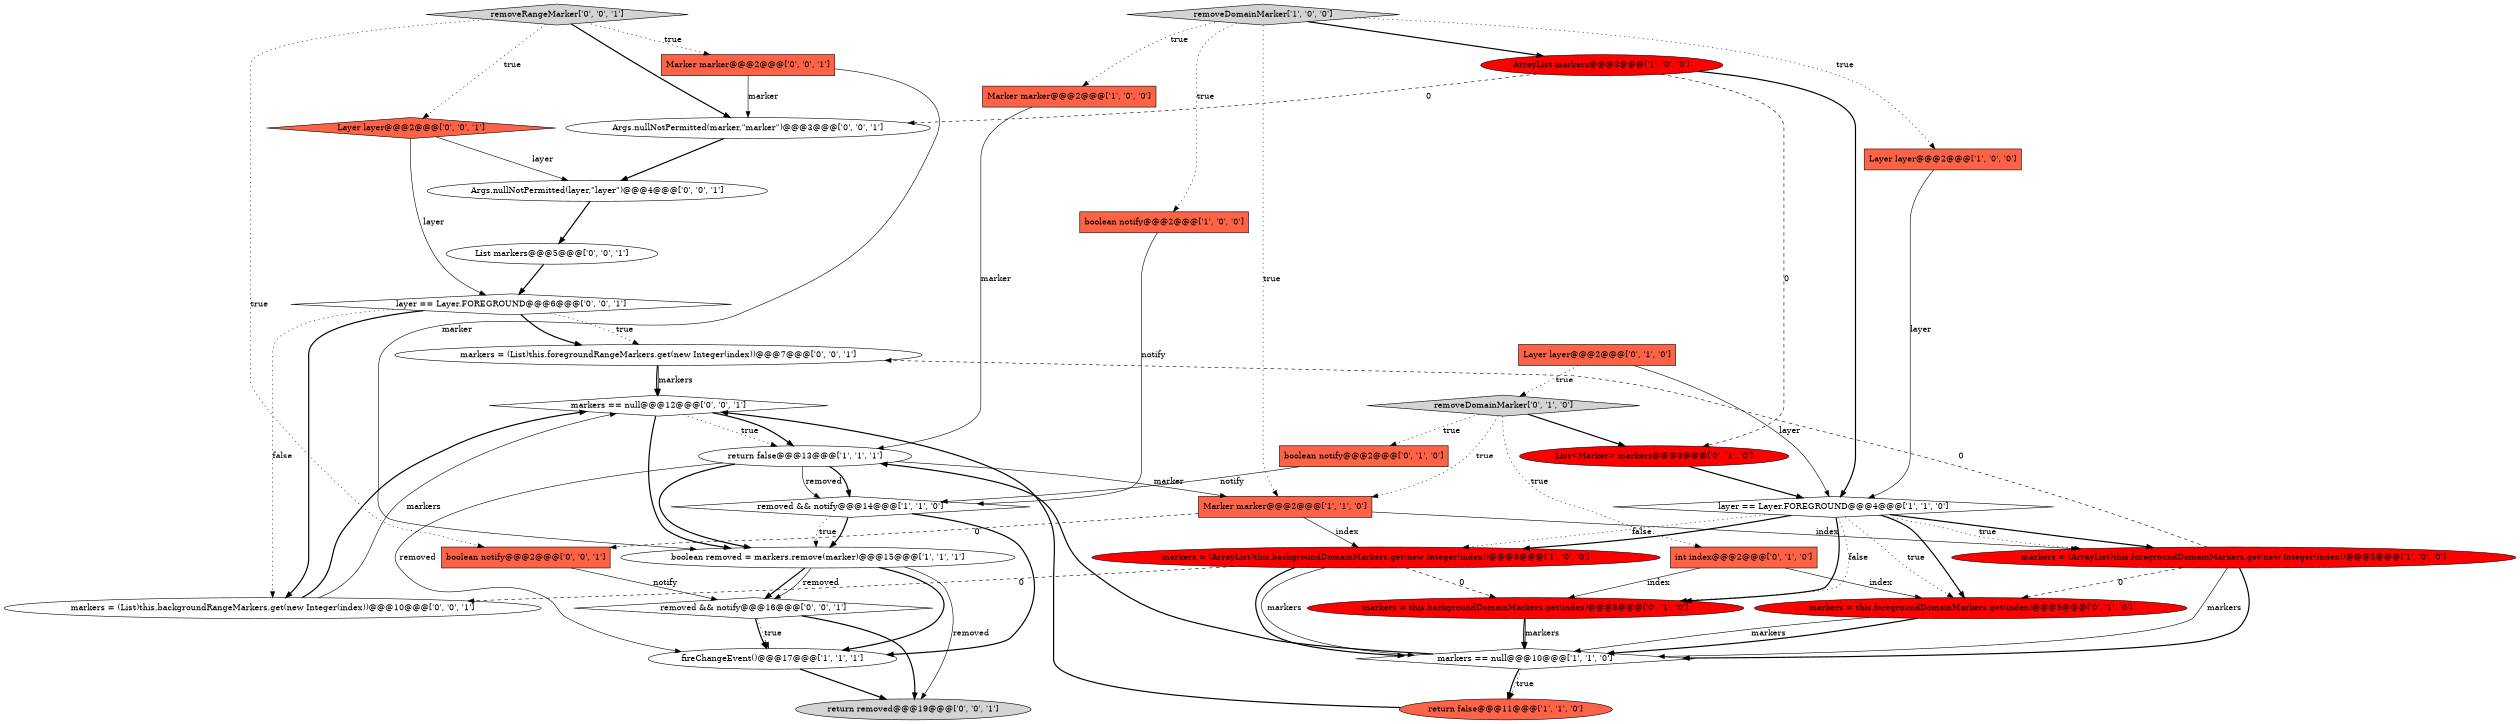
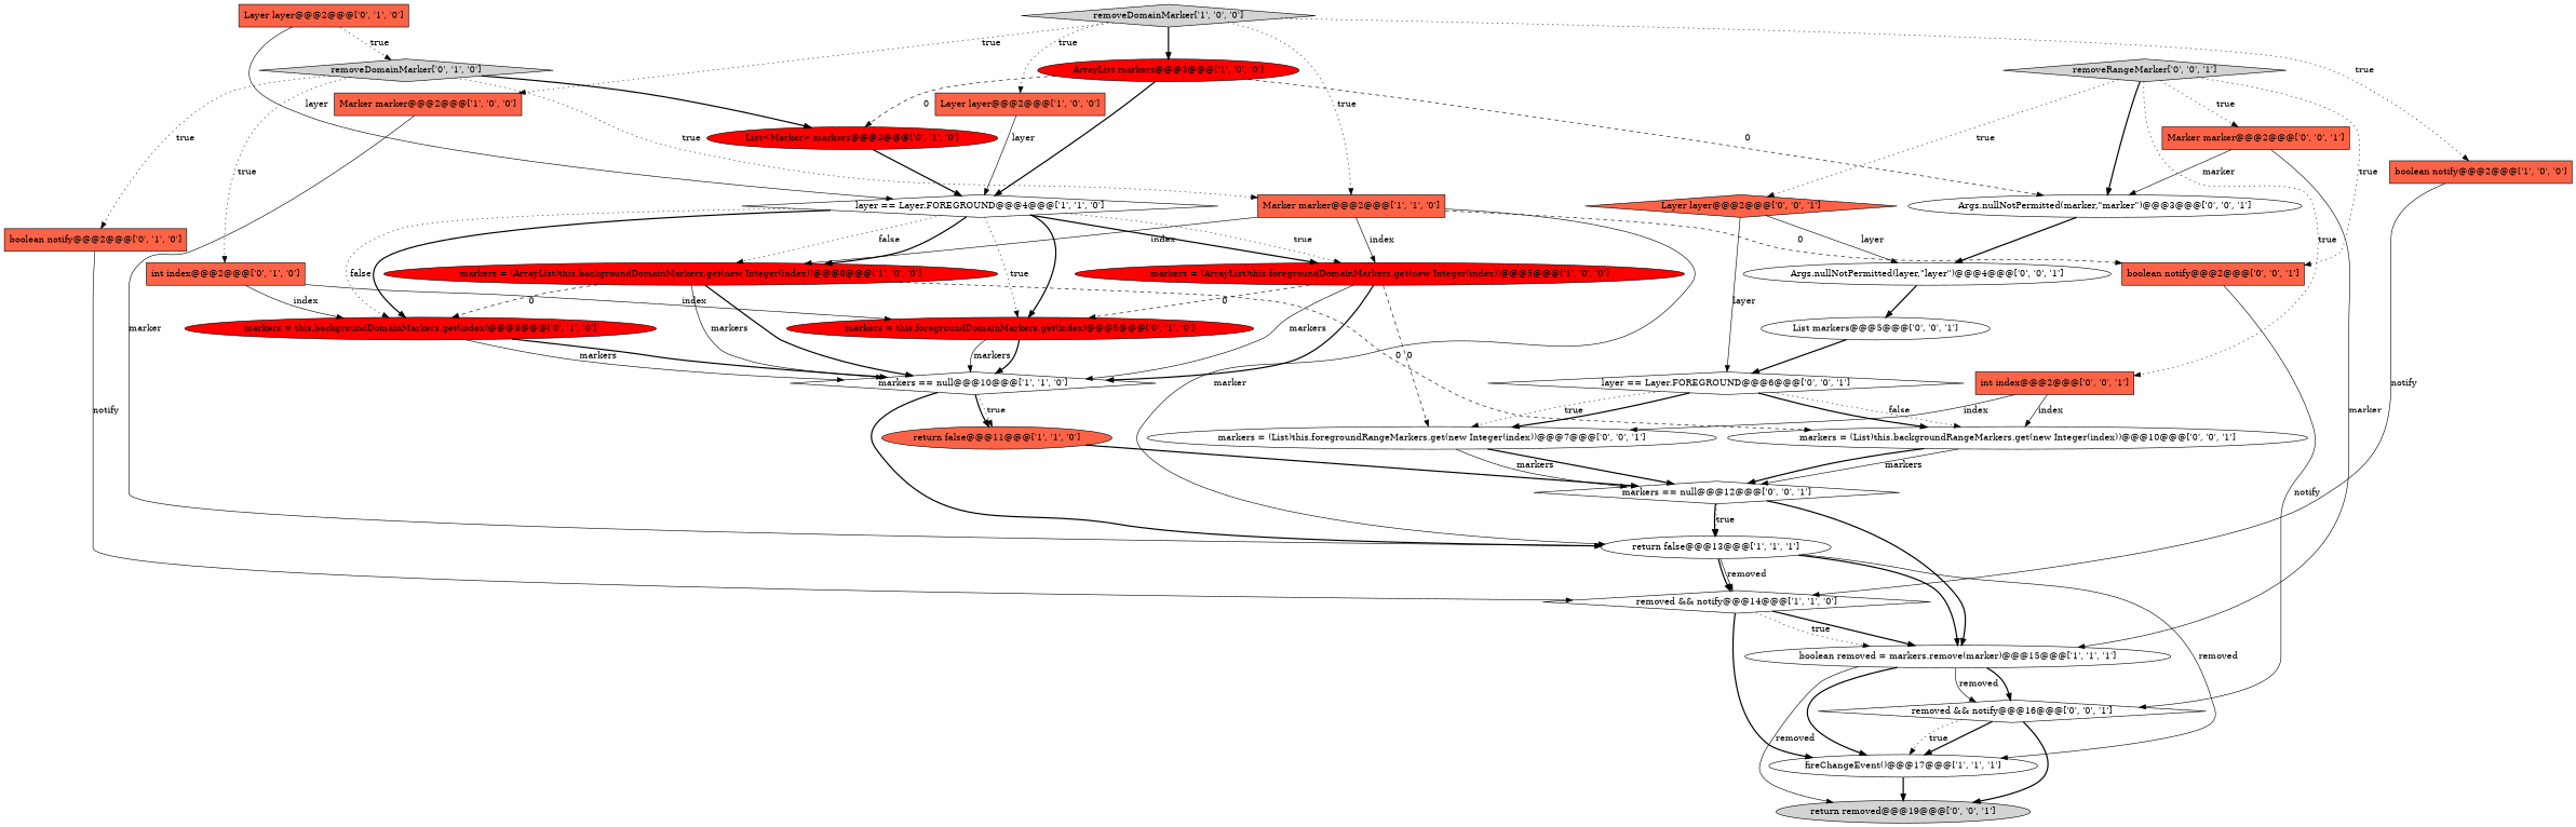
  digraph {
    node [fillcolor=white shape=ellipse style=filled]
    edge [style=bold]
    n1 [label="Args.nullNotPermitted(marker,\"marker\")@@@3@@@['0', '0', '1']"]
    n2 [label="Args.nullNotPermitted(layer,\"layer\")@@@4@@@['0', '0', '1']"]
    n3 [label="List markers@@@5@@@['0', '0', '1']"]
    n4 [label="markers == null@@@12@@@['0', '0', '1']" shape=diamond]
    n5 [label="boolean removed = markers.remove(marker)@@@15@@@['1', '1', '1']"]
    n6 [label="return false@@@13@@@['1', '1', '1']"]
    n7 [label="removed && notify@@@16@@@['0', '0', '1']" shape=diamond]
    n8 [label="fireChangeEvent()@@@17@@@['1', '1', '1']"]
    n9 [fillcolor=lightgray label="return removed@@@19@@@['0', '0', '1']"]
    n10 [label="removed && notify@@@14@@@['1', '1', '0']" shape=diamond]
    n11 [fillcolor=red label="List<Marker> markers@@@3@@@['0', '1', '0']"]
    n12 [label="layer == Layer.FOREGROUND@@@4@@@['1', '1', '0']" shape=diamond]
    n13 [fillcolor=red label="markers = (ArrayList)this.foregroundDomainMarkers.get(new Integer(index))@@@5@@@['1', '0', '0']"]
    n14 [fillcolor=red label="markers = (ArrayList)this.backgroundDomainMarkers.get(new Integer(index))@@@8@@@['1', '0', '0']"]
    n15 [fillcolor=red label="markers = this.foregroundDomainMarkers.get(index)@@@5@@@['0', '1', '0']"]
    n16 [fillcolor=red label="markers = this.backgroundDomainMarkers.get(index)@@@8@@@['0', '1', '0']"]
    n17 [label="markers = (List)this.foregroundRangeMarkers.get(new Integer(index))@@@7@@@['0', '0', '1']"]
    n18 [label="layer == Layer.FOREGROUND@@@6@@@['0', '0', '1']" shape=diamond]
    n19 [fillcolor=tomato label="boolean notify@@@2@@@['0', '0', '1']" shape=box]
    n20 [fillcolor=tomato label="Marker marker@@@2@@@['1', '1', '0']" shape=box]
    n21 [label="markers == null@@@10@@@['1', '1', '0']" shape=diamond]
    n22 [label="markers = (List)this.backgroundRangeMarkers.get(new Integer(index))@@@10@@@['0', '0', '1']"]
    n23 [fillcolor=tomato label="Marker marker@@@2@@@['1', '0', '0']" shape=box]
    n24 [fillcolor=red label="ArrayList markers@@@3@@@['1', '0', '0']"]
    n25 [fillcolor=lightgray label="removeDomainMarker['0', '1', '0']" shape=diamond]
    n26 [fillcolor=tomato label="boolean notify@@@2@@@['0', '1', '0']" shape=box]
    n27 [fillcolor=tomato label="int index@@@2@@@['0', '1', '0']" shape=box]
    n28 [fillcolor=tomato label="Layer layer@@@2@@@['0', '1', '0']" shape=box]
    n29 [fillcolor=tomato label="return false@@@11@@@['1', '1', '0']"]
    n30 [fillcolor=lightgray label="removeRangeMarker['0', '0', '1']" shape=diamond]
+   n31 [fillcolor=tomato label="int index@@@2@@@['0', '0', '1']" shape=box]
    n32 [fillcolor=tomato label="Marker marker@@@2@@@['0', '0', '1']" shape=box]
    n33 [fillcolor=tomato label="Layer layer@@@2@@@['0', '0', '1']" shape=diamond]
    n34 [fillcolor=tomato label="Layer layer@@@2@@@['1', '0', '0']" shape=box]
    n35 [fillcolor=tomato label="boolean notify@@@2@@@['1', '0', '0']" shape=box]
    n36 [fillcolor=lightgray label="removeDomainMarker['1', '0', '0']" shape=diamond]
    n1 -> n2
    n2 -> n3
    n3 -> n18
    n4 -> n5
    n4 -> n6 [label=true style=dotted]
    n4 -> n6
    n5 -> n7
    n5 -> n7 [label=removed style=solid]
    n5 -> n8
    n5 -> n9 [label=removed style=solid]
    n6 -> n5
    n6 -> n8 [label=removed style=solid]
    n6 -> n10 [label=removed style=solid]
    n6 -> n10
    n7 -> n8
    n7 -> n8 [label=true style=dotted]
    n7 -> n9
    n8 -> n9
    n10 -> n5
    n10 -> n5 [label=true style=dotted]
    n10 -> n8
    n11 -> n12
    n12 -> n13
    n12 -> n13 [label=true style=dotted]
    n12 -> n14 [label=false style=dotted]
    n12 -> n14
    n12 -> n15
    n12 -> n15 [label=true style=dotted]
    n12 -> n16
    n12 -> n16 [label=false style=dotted]
    n13 -> n15 [label=0 style=dashed]
    n13 -> n17 [label=0 style=dashed]
    n13 -> n21
    n13 -> n21 [label=markers style=solid]
    n14 -> n16 [label=0 style=dashed]
    n14 -> n21 [label=markers style=solid]
    n14 -> n21
    n14 -> n22 [label=0 style=dashed]
    n15 -> n21 [label=markers style=solid]
    n15 -> n21
    n16 -> n21 [label=markers style=solid]
    n16 -> n21
    n17 -> n4
    n17 -> n4 [label=markers style=solid]
    n18 -> n17
    n18 -> n17 [label=true style=dotted]
    n18 -> n22 [label=false style=dotted]
    n18 -> n22
    n19 -> n7 [label=notify style=solid]
-   n6 -> n20 [label=marker style=solid]
+   n20 -> n6 [label=marker style=solid]
    n20 -> n13 [label=index style=solid]
    n20 -> n14 [label=index style=solid]
    n20 -> n19 [label=0 style=dashed]
    n21 -> n6
    n21 -> n29
    n21 -> n29 [label=true style=dotted]
    n22 -> n4 [label=markers style=solid]
    n22 -> n4
    n23 -> n6 [label=marker style=solid]
    n24 -> n1 [label=0 style=dashed]
    n24 -> n11 [label=0 style=dashed]
    n24 -> n12
    n25 -> n11
    n25 -> n20 [label=true style=dotted]
    n25 -> n26 [label=true style=dotted]
    n25 -> n27 [label=true style=dotted]
    n26 -> n10 [label=notify style=solid]
    n27 -> n15 [label=index style=solid]
    n27 -> n16 [label=index style=solid]
    n28 -> n12 [label=layer style=solid]
    n28 -> n25 [label=true style=dotted]
    n29 -> n4
    n30 -> n1
    n30 -> n19 [label=true style=dotted]
+   n30 -> n31 [label=true style=dotted]
    n30 -> n32 [label=true style=dotted]
    n30 -> n33 [label=true style=dotted]
+   n31 -> n17 [label=index style=solid]
+   n31 -> n22 [label=index style=solid]
    n32 -> n1 [label=marker style=solid]
    n32 -> n5 [label=marker style=solid]
    n33 -> n2 [label=layer style=solid]
    n33 -> n18 [label=layer style=solid]
    n34 -> n12 [label=layer style=solid]
    n35 -> n10 [label=notify style=solid]
    n36 -> n20 [label=true style=dotted]
    n36 -> n23 [label=true style=dotted]
    n36 -> n24
    n36 -> n34 [label=true style=dotted]
    n36 -> n35 [label=true style=dotted]
  }
